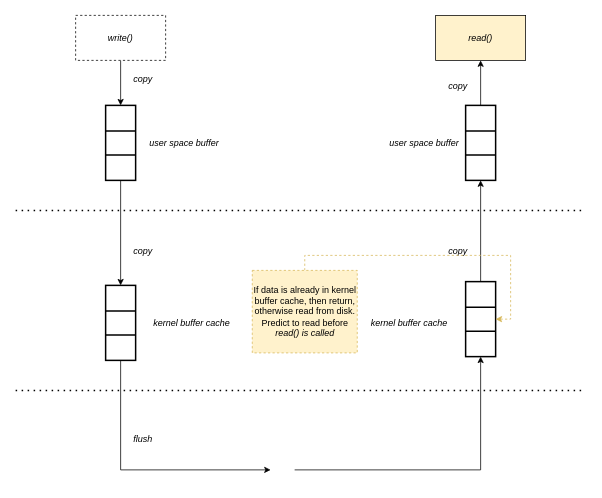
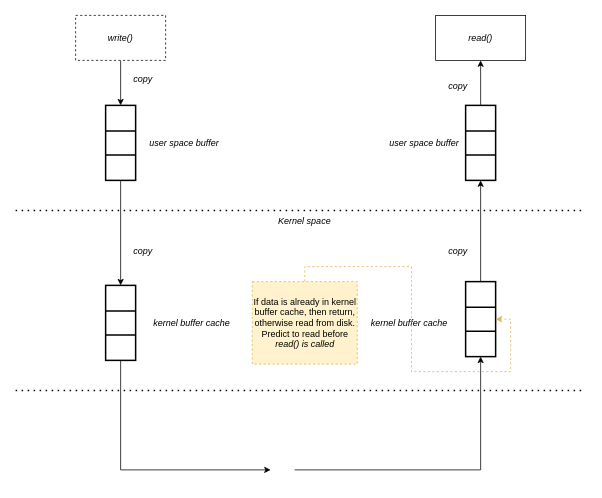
  <mxCell id="0" />
  <mxCell id="1" parent="0" />
  <mxCell id="2" style="edgeStyle=orthogonalEdgeStyle;rounded=0;orthogonalLoop=1;jettySize=auto;html=1;exitX=0.5;exitY=1;exitDx=0;exitDy=0;entryX=0.5;entryY=0;entryDx=0;entryDy=0;" edge="1" parent="1" source="3" target="6"><mxGeometry relative="1" as="geometry" /></mxCell>
  <mxCell id="3" value="&lt;i&gt;write()&lt;/i&gt;" style="rounded=0;whiteSpace=wrap;html=1;dashed=1;" vertex="1" parent="1"><mxGeometry x="100" y="20" width="120" height="60" as="geometry" /></mxCell>
  <mxCell id="4" value="" style="endArrow=none;dashed=1;html=1;dashPattern=1 3;strokeWidth=2;rounded=0;" edge="1" parent="1"><mxGeometry width="50" height="50" relative="1" as="geometry"><mxPoint x="20" y="280" as="sourcePoint" /><mxPoint x="780" y="280" as="targetPoint" /></mxGeometry></mxCell>
  <mxCell id="5" style="edgeStyle=orthogonalEdgeStyle;rounded=0;orthogonalLoop=1;jettySize=auto;html=1;exitX=0.5;exitY=1;exitDx=0;exitDy=0;entryX=0.5;entryY=0;entryDx=0;entryDy=0;" edge="1" parent="1" source="6" target="10"><mxGeometry relative="1" as="geometry" /></mxCell>
  <mxCell id="6" value="" style="strokeWidth=2;html=1;shape=mxgraph.lean_mapping.buffer_or_safety_stock;" vertex="1" parent="1"><mxGeometry x="140" y="140" width="40" height="100" as="geometry" /></mxCell>
  <mxCell id="7" value="&lt;i&gt;user space buffer&lt;/i&gt;" style="text;html=1;align=center;verticalAlign=middle;whiteSpace=wrap;rounded=0;" vertex="1" parent="1"><mxGeometry x="190" y="175" width="110" height="30" as="geometry" /></mxCell>
  <mxCell id="8" value="&lt;i&gt;copy&lt;/i&gt;" style="text;html=1;align=center;verticalAlign=middle;whiteSpace=wrap;rounded=0;" vertex="1" parent="1"><mxGeometry x="160" y="90" width="60" height="30" as="geometry" /></mxCell>
  <mxCell id="9" style="edgeStyle=orthogonalEdgeStyle;rounded=0;orthogonalLoop=1;jettySize=auto;html=1;exitX=0.5;exitY=1;exitDx=0;exitDy=0;entryX=0;entryY=0.5;entryDx=0;entryDy=0;" edge="1" parent="1" source="10" target="16"><mxGeometry relative="1" as="geometry" /></mxCell>
  <mxCell id="10" value="" style="strokeWidth=2;html=1;shape=mxgraph.lean_mapping.buffer_or_safety_stock;" vertex="1" parent="1"><mxGeometry x="140" y="380" width="40" height="100" as="geometry" /></mxCell>
  <mxCell id="11" value="&lt;i&gt;kernel buffer cache&lt;/i&gt;" style="text;html=1;align=center;verticalAlign=middle;whiteSpace=wrap;rounded=0;" vertex="1" parent="1"><mxGeometry x="200" y="415" width="110" height="30" as="geometry" /></mxCell>
  <mxCell id="12" value="&lt;i&gt;copy&lt;/i&gt;" style="text;html=1;align=center;verticalAlign=middle;whiteSpace=wrap;rounded=0;" vertex="1" parent="1"><mxGeometry x="160" y="320" width="60" height="30" as="geometry" /></mxCell>
  <mxCell id="13" value="" style="endArrow=none;dashed=1;html=1;dashPattern=1 3;strokeWidth=2;rounded=0;" edge="1" parent="1"><mxGeometry width="50" height="50" relative="1" as="geometry"><mxPoint x="20" y="520" as="sourcePoint" /><mxPoint x="780" y="520" as="targetPoint" /></mxGeometry></mxCell>
+ <mxCell id="14" value="&lt;i&gt;Kernel space&lt;/i&gt;" style="text;html=1;align=center;verticalAlign=middle;whiteSpace=wrap;rounded=0;" vertex="1" parent="1"><mxGeometry x="353" y="280" width="105" height="30" as="geometry" /></mxCell>
  <mxCell id="15" style="edgeStyle=orthogonalEdgeStyle;rounded=0;orthogonalLoop=1;jettySize=auto;html=1;exitX=1;exitY=0.5;exitDx=0;exitDy=0;entryX=0.5;entryY=1;entryDx=0;entryDy=0;" edge="1" parent="1" source="16" target="24"><mxGeometry relative="1" as="geometry" /></mxCell>
  <mxCell id="16" value="" style="shape=image;html=1;verticalAlign=top;verticalLabelPosition=bottom;labelBackgroundColor=#ffffff;imageAspect=0;aspect=fixed;image=https://cdn4.iconfinder.com/data/icons/PixeloPhilia_2/PNG/hdd.png" vertex="1" parent="1"><mxGeometry x="360" y="610" width="32" height="32" as="geometry" /></mxCell>
- <mxCell id="17" value="&lt;i&gt;flush&lt;/i&gt;" style="text;html=1;align=center;verticalAlign=middle;whiteSpace=wrap;rounded=0;" vertex="1" parent="1"><mxGeometry x="160" y="570" width="60" height="30" as="geometry" /></mxCell>
- <mxCell id="18" value="&lt;i&gt;read()&lt;/i&gt;" style="rounded=0;whiteSpace=wrap;html=1;fillColor=#fff2cc;" vertex="1" parent="1"><mxGeometry x="580" y="20" width="120" height="60" as="geometry" /></mxCell>
+ <mxCell id="18" value="&lt;i&gt;read()&lt;/i&gt;" style="rounded=0;whiteSpace=wrap;html=1;" vertex="1" parent="1"><mxGeometry x="580" y="20" width="120" height="60" as="geometry" /></mxCell>
  <mxCell id="19" style="edgeStyle=orthogonalEdgeStyle;rounded=0;orthogonalLoop=1;jettySize=auto;html=1;exitX=0.5;exitY=0;exitDx=0;exitDy=0;entryX=0.5;entryY=1;entryDx=0;entryDy=0;" edge="1" parent="1" source="20" target="18"><mxGeometry relative="1" as="geometry" /></mxCell>
  <mxCell id="20" value="" style="strokeWidth=2;html=1;shape=mxgraph.lean_mapping.buffer_or_safety_stock;" vertex="1" parent="1"><mxGeometry x="620" y="140" width="40" height="100" as="geometry" /></mxCell>
  <mxCell id="21" value="&lt;i&gt;user space buffer&lt;/i&gt;" style="text;html=1;align=center;verticalAlign=middle;whiteSpace=wrap;rounded=0;" vertex="1" parent="1"><mxGeometry x="510" y="175" width="110" height="30" as="geometry" /></mxCell>
  <mxCell id="22" value="&lt;i&gt;copy&lt;/i&gt;" style="text;html=1;align=center;verticalAlign=middle;whiteSpace=wrap;rounded=0;" vertex="1" parent="1"><mxGeometry x="580" y="100" width="60" height="30" as="geometry" /></mxCell>
  <mxCell id="23" style="edgeStyle=orthogonalEdgeStyle;rounded=0;orthogonalLoop=1;jettySize=auto;html=1;exitX=0.5;exitY=0;exitDx=0;exitDy=0;entryX=0.5;entryY=1;entryDx=0;entryDy=0;" edge="1" parent="1" source="24" target="20"><mxGeometry relative="1" as="geometry" /></mxCell>
  <mxCell id="24" value="" style="strokeWidth=2;html=1;shape=mxgraph.lean_mapping.buffer_or_safety_stock;" vertex="1" parent="1"><mxGeometry x="620" y="375" width="40" height="100" as="geometry" /></mxCell>
  <mxCell id="25" value="&lt;i&gt;kernel buffer cache&lt;/i&gt;" style="text;html=1;align=center;verticalAlign=middle;whiteSpace=wrap;rounded=0;" vertex="1" parent="1"><mxGeometry x="490" y="415" width="110" height="30" as="geometry" /></mxCell>
  <mxCell id="26" value="&lt;i&gt;copy&lt;/i&gt;" style="text;html=1;align=center;verticalAlign=middle;whiteSpace=wrap;rounded=0;" vertex="1" parent="1"><mxGeometry x="580" y="320" width="60" height="30" as="geometry" /></mxCell>
  <mxCell id="27" style="edgeStyle=orthogonalEdgeStyle;rounded=0;orthogonalLoop=1;jettySize=auto;html=1;exitX=0.5;exitY=0;exitDx=0;exitDy=0;entryX=1;entryY=0.5;entryDx=0;entryDy=0;dashed=1;fillColor=#fff2cc;strokeColor=#d6b656;" edge="1" parent="1" source="28" target="24"><mxGeometry relative="1" as="geometry" /></mxCell>
- <mxCell id="28" value="If data is already in kernel buffer cache, then return, otherwise read from disk. Predict to read before &lt;i&gt;read() is called&lt;/i&gt;" style="text;html=1;align=center;verticalAlign=middle;whiteSpace=wrap;rounded=0;fillColor=#fff2cc;strokeColor=#d6b656;dashed=1;" vertex="1" parent="1"><mxGeometry x="335.5" y="360" width="140" height="110" as="geometry" /></mxCell>
+ <mxCell id="28" value="If data is already in kernel buffer cache, then return, otherwise read from disk. Predict to read before &lt;i&gt;read() is called&lt;/i&gt;" style="text;html=1;align=center;verticalAlign=middle;whiteSpace=wrap;rounded=0;fillColor=#fff2cc;strokeColor=#d6b656;dashed=1;" vertex="1" parent="1"><mxGeometry x="335.5" y="375" width="140" height="110" as="geometry" /></mxCell>
